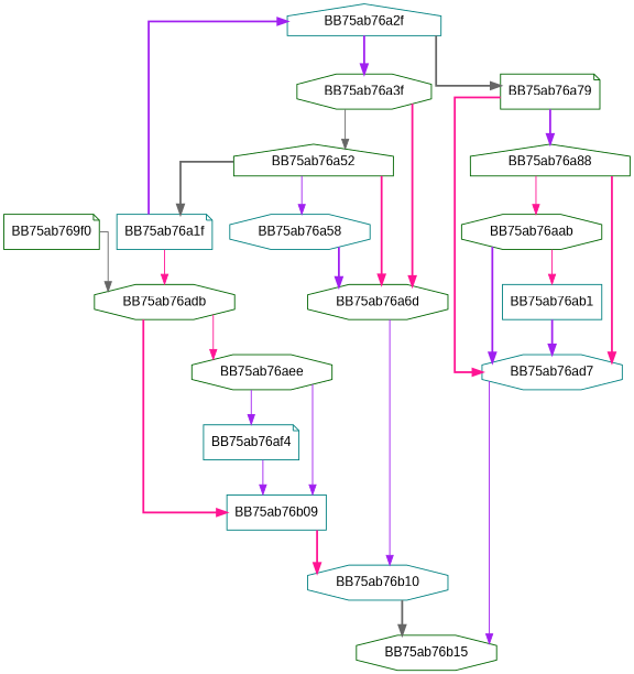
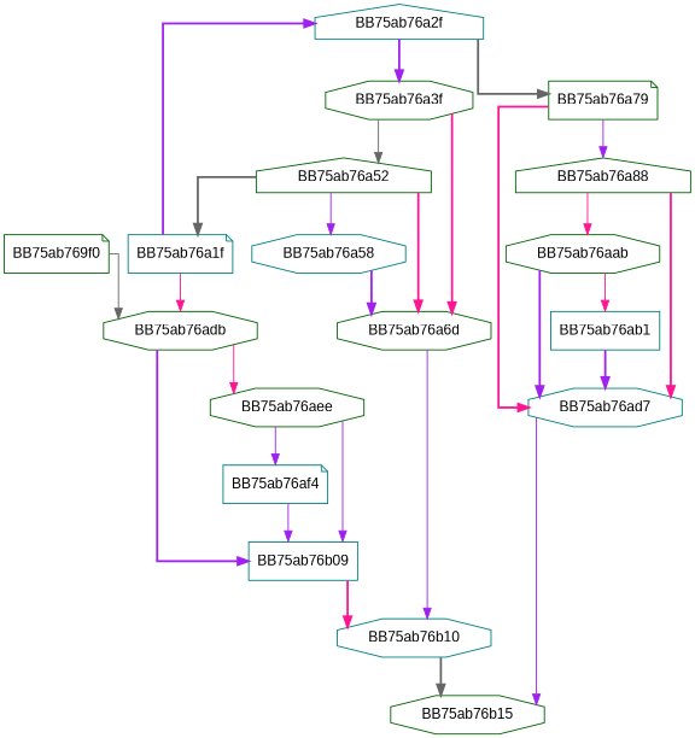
  digraph {
    fontname="Liberation Sans"
    splines=ortho
    node [color=darkgreen fontname="Liberation Sans" shape=octagon]
    edge [color=purple fontname="Liberation Sans" style=bold]
    BB75ab769f0 [shape=note]
    BB75ab76adb
    BB75ab76b09 [color=teal shape=box]
    BB75ab76aee
    BB75ab76a1f [color=teal shape=note]
    BB75ab76a2f [color=teal shape=house]
    BB75ab76b10 [color=teal]
    BB75ab76af4 [color=teal shape=note]
    BB75ab76a79 [shape=note]
    BB75ab76a3f
    BB75ab76ad7 [color=teal]
    BB75ab76a88 [shape=house]
    BB75ab76a6d
    BB75ab76a52 [shape=house]
    BB75ab76b15
    BB75ab76aab
    BB75ab76a58 [color=teal]
    BB75ab76ab1 [color=teal shape=box]
    BB75ab769f0 -> BB75ab76adb [color=gray40 style=solid]
-   BB75ab76adb -> BB75ab76b09 [color=deeppink]
+   BB75ab76adb -> BB75ab76b09
    BB75ab76adb -> BB75ab76aee [color=deeppink style=solid]
    BB75ab76b09 -> BB75ab76b10 [color=deeppink]
    BB75ab76aee -> BB75ab76b09 [style=solid]
    BB75ab76aee -> BB75ab76af4 [style=solid]
    BB75ab76a1f -> BB75ab76adb [color=deeppink style=solid]
    BB75ab76a1f -> BB75ab76a2f
    BB75ab76a2f -> BB75ab76a79 [color=gray40]
    BB75ab76a2f -> BB75ab76a3f
    BB75ab76b10 -> BB75ab76b15 [color=gray40]
    BB75ab76af4 -> BB75ab76b09 [style=solid]
    BB75ab76a79 -> BB75ab76ad7 [color=deeppink]
-   BB75ab76a79 -> BB75ab76a88
+   BB75ab76a79 -> BB75ab76a88 [style=solid]
    BB75ab76a3f -> BB75ab76a6d [color=deeppink]
    BB75ab76a3f -> BB75ab76a52 [color=gray40 style=solid]
    BB75ab76ad7 -> BB75ab76b15 [style=solid]
    BB75ab76a88 -> BB75ab76ad7 [color=deeppink]
    BB75ab76a88 -> BB75ab76aab [color=deeppink style=solid]
    BB75ab76a6d -> BB75ab76b10 [style=solid]
    BB75ab76a52 -> BB75ab76a1f [color=gray40]
    BB75ab76a52 -> BB75ab76a6d [color=deeppink]
    BB75ab76a52 -> BB75ab76a58 [style=solid]
    BB75ab76aab -> BB75ab76ad7
    BB75ab76aab -> BB75ab76ab1 [color=deeppink style=solid]
    BB75ab76a58 -> BB75ab76a6d
    BB75ab76ab1 -> BB75ab76ad7
  }
